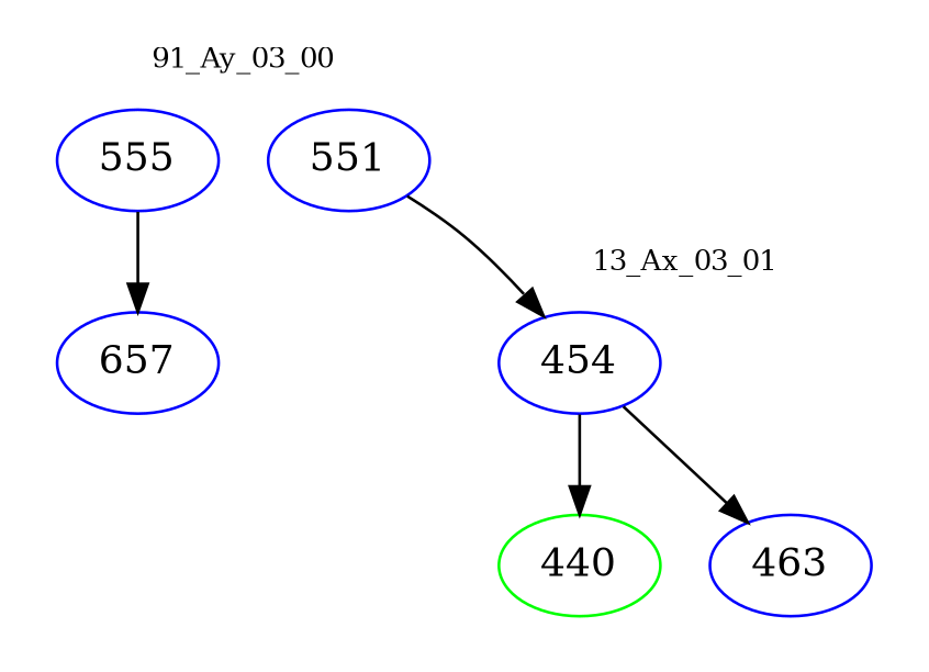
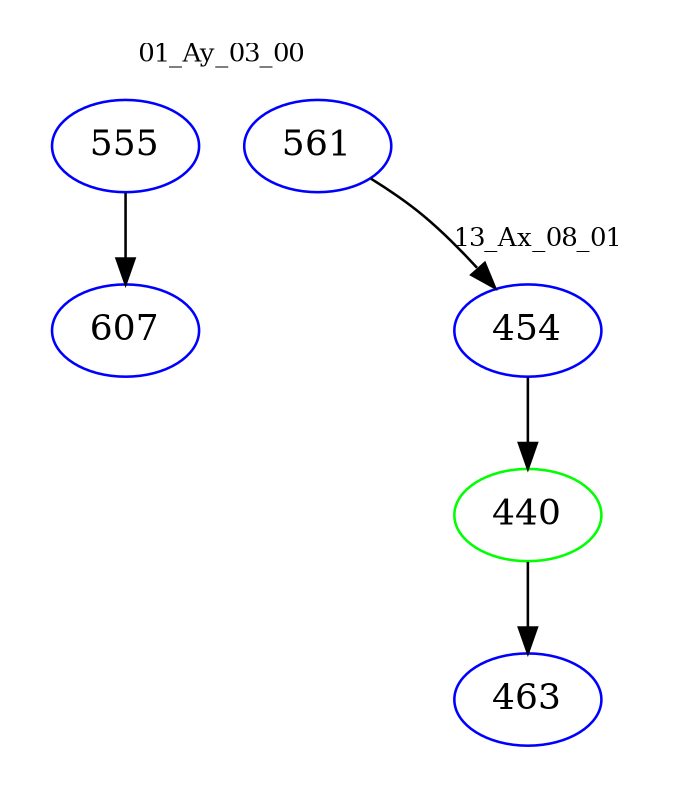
  digraph {
    node [color=blue]
    edge [color=black]
-   n1 [label=551]
+   n1 [label=561]
    n2 [label=555]
-   n3 [label=657]
+   n3 [label=607]
    n4 [label=454]
    n5 [color=green label=440]
    n6 [label=463]
    subgraph cluster_1 {
      color=white
      fontsize=10
-     label="91_Ay_03_00"
+     label="01_Ay_03_00"
      n1
      n2
      n3
    }
    subgraph cluster_2 {
      color=white
      fontsize=10
-     label="13_Ax_03_01"
+     label="13_Ax_08_01"
      n4
      n5
      n6
    }
    n1 -> n4
    n2 -> n3
    n4 -> n5
-   n4 -> n6
+   n5 -> n6
  }
